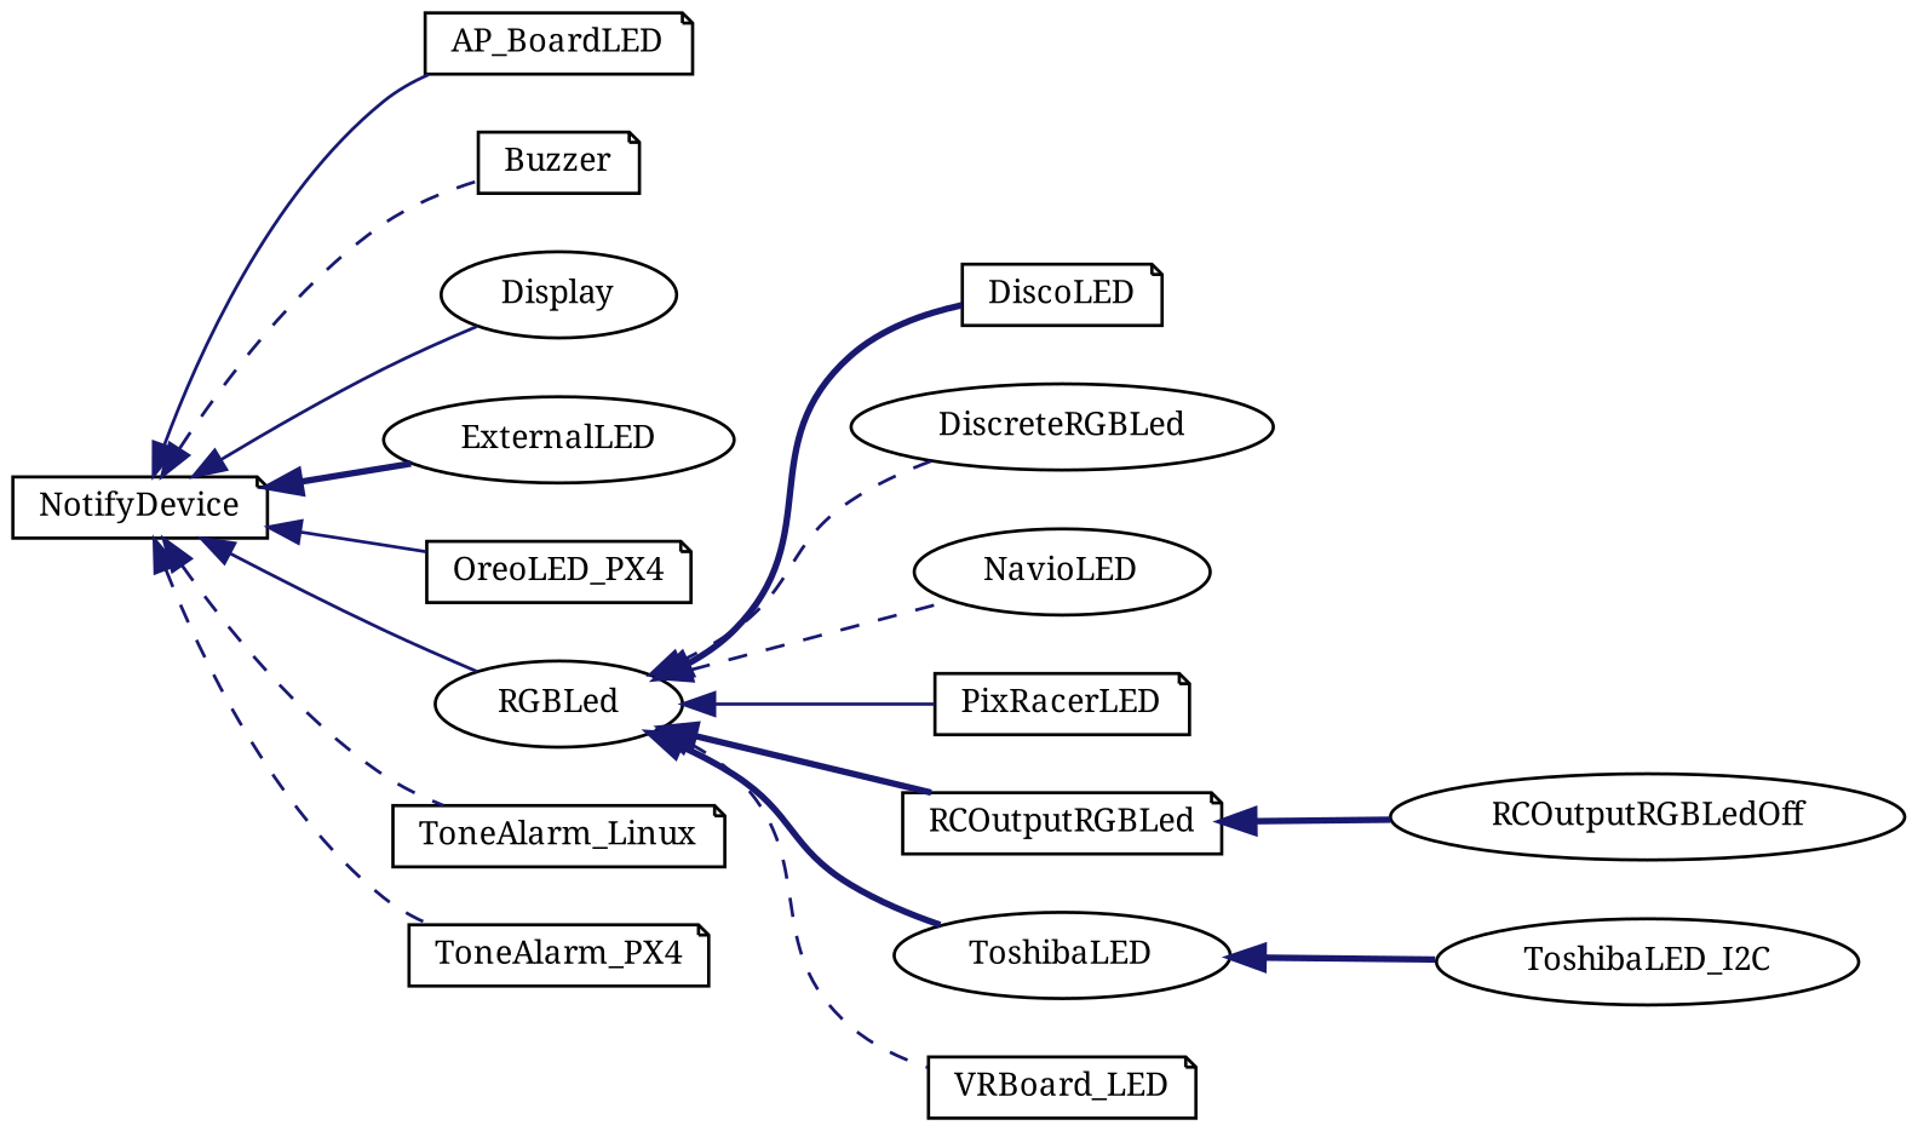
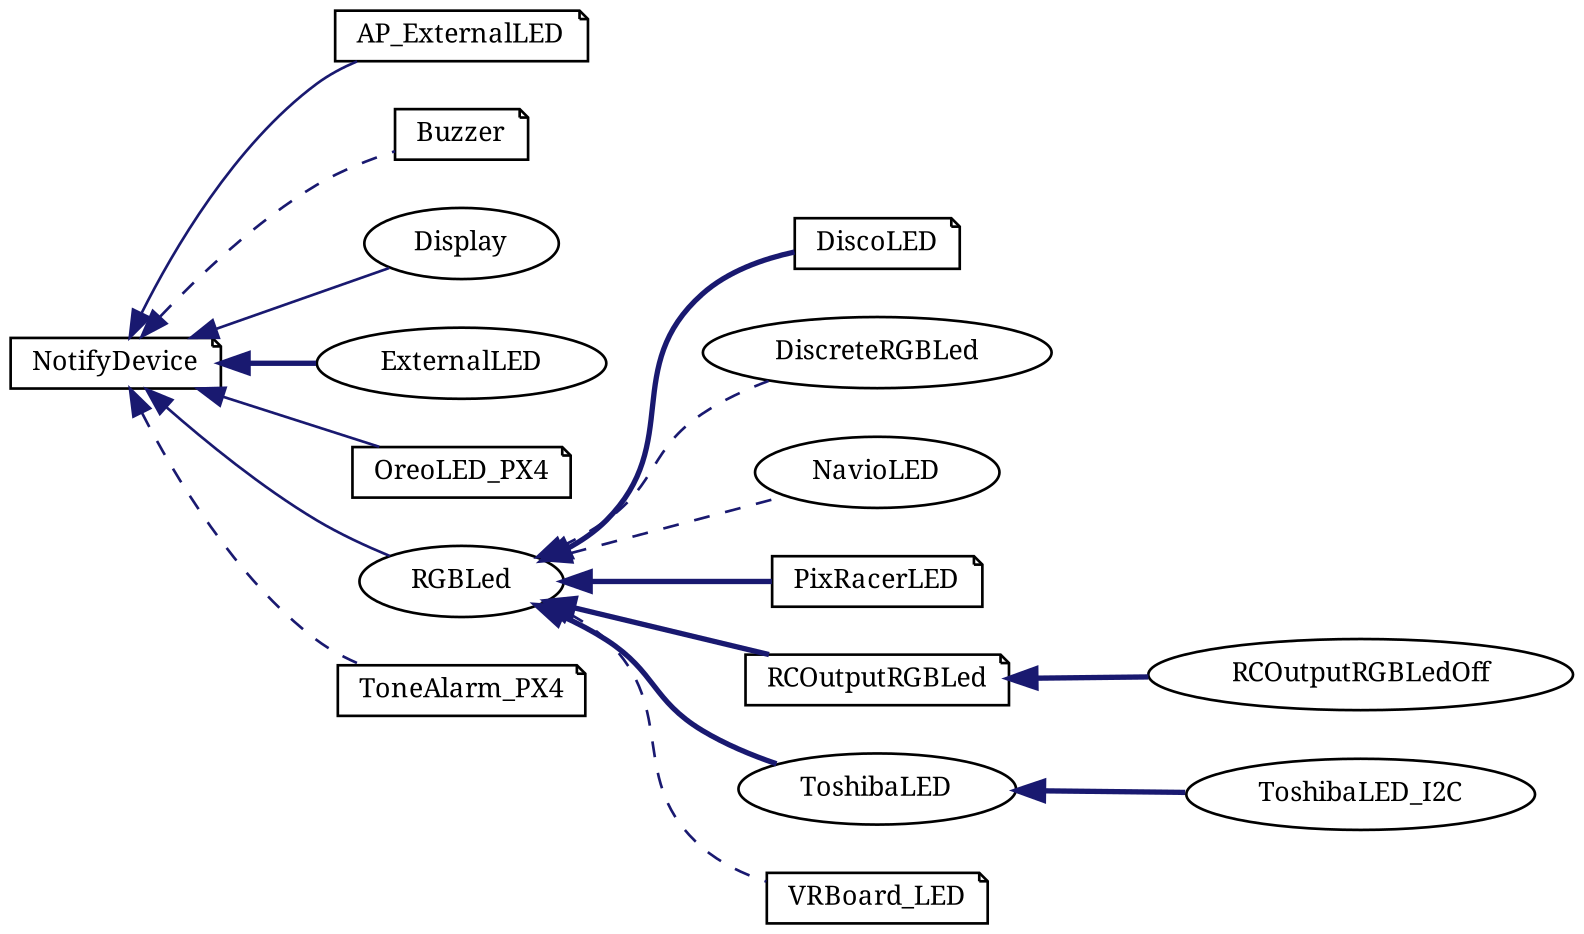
  digraph {
    fontname="Noto Serif"
    rankdir=LR
    node [color=black fillcolor=white fontname="Noto Serif" fontsize=10 shape=note style=filled]
    edge [color=midnightblue dir=back fontname="Noto Serif" fontsize=10 labelfontname=Helvetica labelfontsize=10 style=dashed]
    n1 [height=0.2 label=NotifyDevice width=0.4]
-   n2 [height=0.2 label=AP_BoardLED width=0.4]
+   n2 [height=0.2 label=AP_ExternalLED width=0.4]
    n3 [height=0.2 label=Buzzer width=0.4]
    n4 [height=0.2 label=Display shape=ellipse width=0.4]
    n5 [height=0.2 label=ExternalLED shape=ellipse width=0.4]
    n6 [height=0.2 label=OreoLED_PX4 width=0.4]
    n7 [height=0.2 label=RGBLed shape=ellipse width=0.4]
-   n8 [height=0.2 label=ToneAlarm_Linux width=0.4]
    n9 [height=0.2 label=ToneAlarm_PX4 width=0.4]
    n10 [height=0.2 label=DiscoLED width=0.4]
    n11 [height=0.2 label=DiscreteRGBLed shape=ellipse width=0.4]
    n12 [height=0.2 label=NavioLED shape=ellipse width=0.4]
    n13 [height=0.2 label=PixRacerLED width=0.4]
    n14 [height=0.2 label=RCOutputRGBLed width=0.4]
    n15 [height=0.2 label=ToshibaLED shape=ellipse width=0.4]
    n16 [height=0.2 label=VRBoard_LED width=0.4]
    n17 [height=0.2 label=RCOutputRGBLedOff shape=ellipse width=0.4]
    n18 [height=0.2 label=ToshibaLED_I2C shape=ellipse width=0.4]
    n1 -> n2 [style=solid]
    n1 -> n3
    n1 -> n4 [style=solid]
    n1 -> n5 [style=bold]
    n1 -> n6 [style=solid]
    n1 -> n7 [style=solid]
-   n1 -> n8
    n1 -> n9
    n7 -> n10 [style=bold]
    n7 -> n11
    n7 -> n12
-   n7 -> n13 [style=solid]
+   n7 -> n13 [style=bold]
    n7 -> n14 [style=bold]
    n7 -> n15 [style=bold]
    n7 -> n16
    n14 -> n17 [style=bold]
    n15 -> n18 [style=bold]
  }
